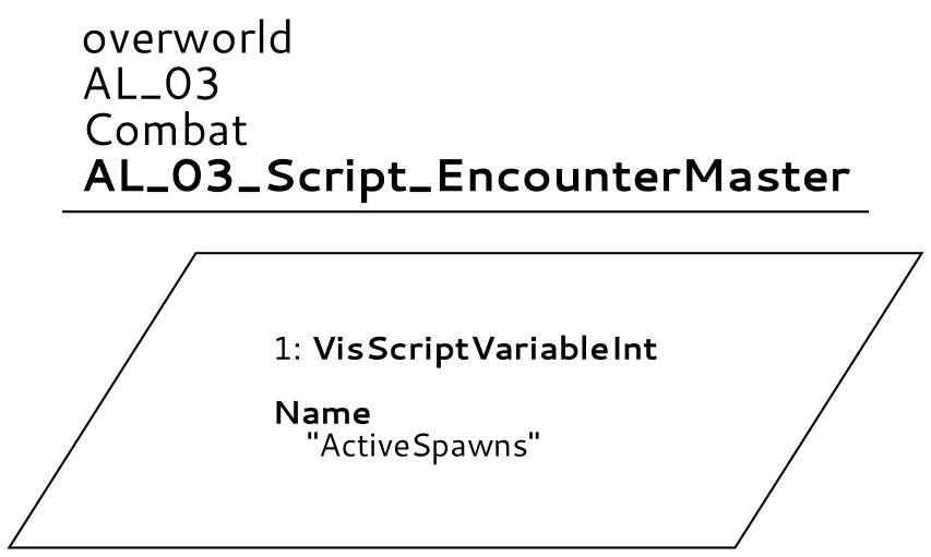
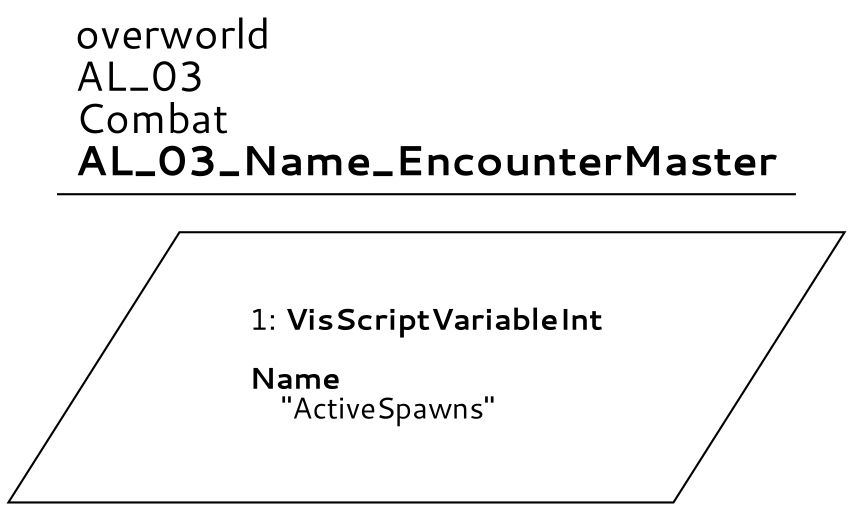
  digraph {
    fontname="Segoe UI"
    splines=spline
    rankdir=LR
    node [fontname="Segoe UI"]
    n1 [label=<1: <b>VisScriptVariableInt</b><br/><br/><b>Name</b><br align="left"/>    &quot;ActiveSpawns&quot;<br align="left"/>> shape=parallelogram]
-   n2 [label=<<font point-size="20">overworld<br align="left"/>AL_03<br align="left"/>Combat<br align="left"/><b>AL_03_Script_EncounterMaster</b><br align="left"/></font>> shape=underline]
+   n2 [label=<<font point-size="20">overworld<br align="left"/>AL_03<br align="left"/>Combat<br align="left"/><b>AL_03_Name_EncounterMaster</b><br align="left"/></font>> shape=underline]
  }
